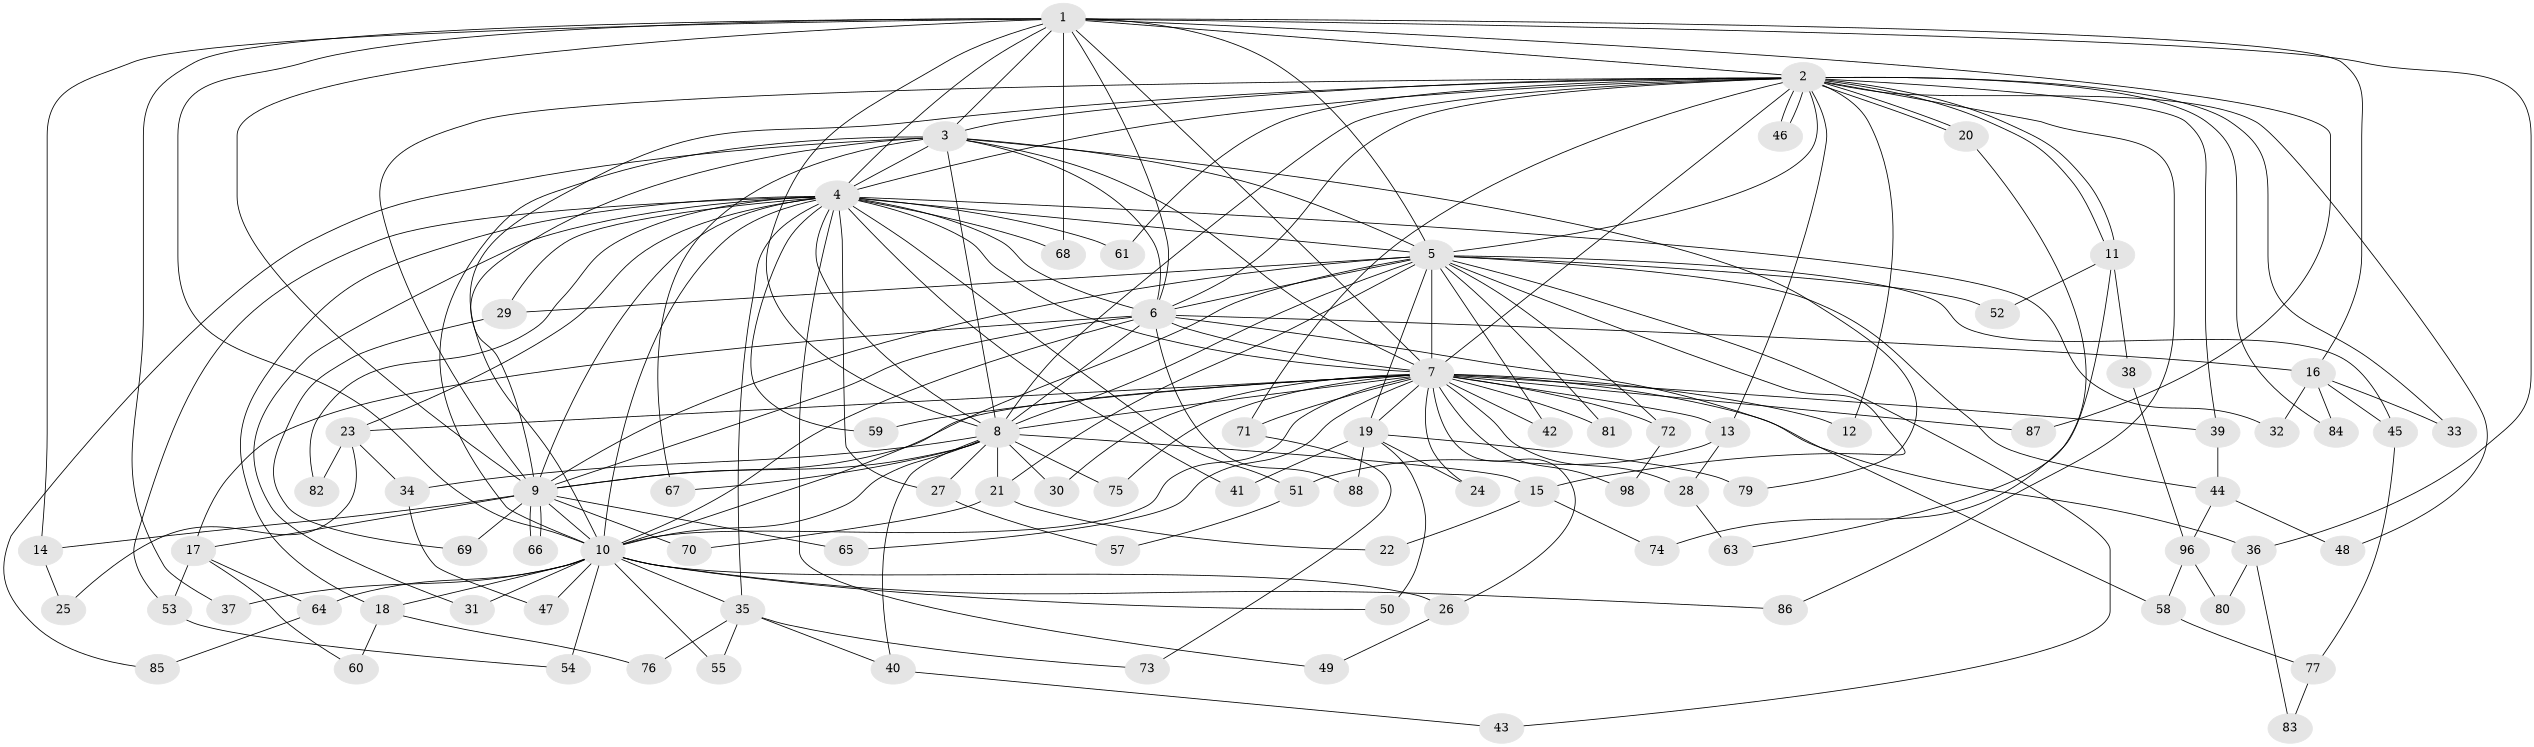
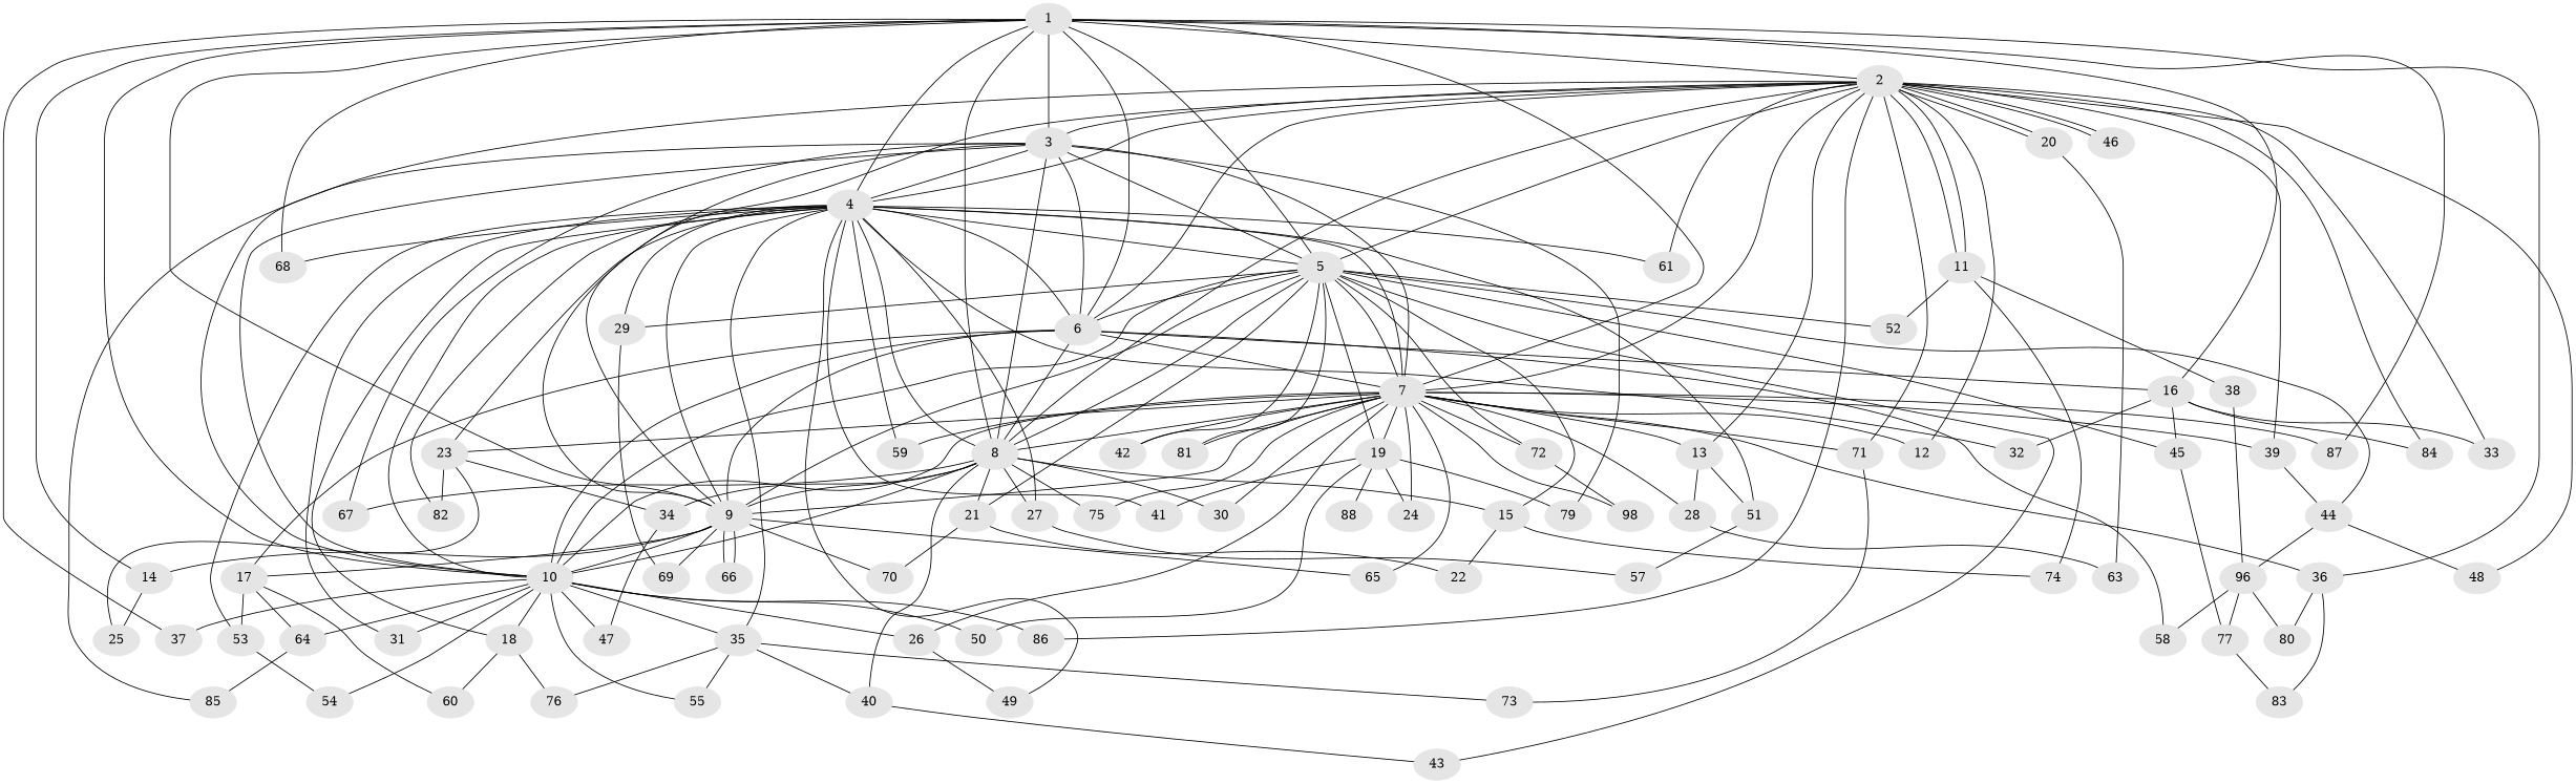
  graph {
    node [color=gray90 style=filled]
    1
    2
    3
    4
    5
    6
    7
    8
    9
    10
    14
    16
    36
    37
    68
    87
    11
    12
    13
    20
    33
    39
    46
    48
    61
    71
    84
    86
    67
    79
    85
    18
    23
    27
    29
    31
    32
    35
    41
    49
    51
    53
    59
    82
    15
    19
    21
    42
    43
    44
    45
    52
    72
    81
    17
    58
    88
    24
    26
    28
    30
    65
    75
    n64 [label=98]
    34
    40
    66
    69
    70
    47
    50
    54
    55
    64
    25
    80
    83
    38
    74
    63
    n81 [label=96]
    73
    60
    76
    57
    22
    77
    1 -- 2
    1 -- 3
    1 -- 4
    1 -- 5
    1 -- 6
    1 -- 7
    1 -- 8
    1 -- 9
    1 -- 10
    1 -- 14
    1 -- 16
    1 -- 36
    1 -- 37
    1 -- 68
    1 -- 87
    2 -- 3
    2 -- 4
    2 -- 5
    2 -- 6
    2 -- 7
    2 -- 8
    2 -- 9
    2 -- 10
    2 -- 11
    2 -- 11
    2 -- 12
    2 -- 13
    2 -- 20
    2 -- 20
    2 -- 33
    2 -- 39
    2 -- 46
    2 -- 46
    2 -- 48
    2 -- 61
    2 -- 71
    2 -- 84
    2 -- 86
    3 -- 4
    3 -- 5
    3 -- 6
    3 -- 7
    3 -- 8
    3 -- 9
    3 -- 10
    3 -- 67
    3 -- 79
    3 -- 85
    4 -- 5
    4 -- 6
    4 -- 7
    4 -- 8
    4 -- 9
    4 -- 10
    4 -- 68
    4 -- 61
    4 -- 18
    4 -- 23
    4 -- 27
    4 -- 29
    4 -- 31
    4 -- 32
    4 -- 35
    4 -- 41
    4 -- 49
    4 -- 51
    4 -- 53
    4 -- 59
    4 -- 82
    5 -- 6
    5 -- 7
    5 -- 8
    5 -- 9
    5 -- 10
    5 -- 29
    5 -- 15
    5 -- 19
    5 -- 21
    5 -- 42
    5 -- 43
    5 -- 44
    5 -- 45
    5 -- 52
    5 -- 72
    5 -- 81
    6 -- 7
    6 -- 8
    6 -- 9
    6 -- 10
    6 -- 16
    6 -- 17
    6 -- 58
-   6 -- 88
    7 -- 8
    7 -- 9
    7 -- 10
    7 -- 36
    7 -- 87
    7 -- 12
    7 -- 13
    7 -- 39
    7 -- 71
    7 -- 23
    7 -- 59
    7 -- 19
    7 -- 42
    7 -- 72
    7 -- 81
    7 -- 24
    7 -- 26
    7 -- 28
    7 -- 30
    7 -- 65
    7 -- 75
    7 -- n64
    8 -- 9
    8 -- 10
    8 -- 67
    8 -- 27
    8 -- 15
    8 -- 21
    8 -- 30
    8 -- 75
    8 -- 34
    8 -- 40
    9 -- 10
    9 -- 14
    9 -- 17
    9 -- 65
    9 -- 66
    9 -- 66
    9 -- 69
    9 -- 70
    10 -- 37
    10 -- 86
    10 -- 18
    10 -- 31
    10 -- 35
    10 -- 26
    10 -- 47
    10 -- 50
    10 -- 54
    10 -- 55
    10 -- 64
    14 -- 25
    16 -- 33
    16 -- 84
    16 -- 32
    16 -- 45
    36 -- 80
    36 -- 83
    11 -- 52
    11 -- 38
    11 -- 74
    13 -- 51
    13 -- 28
    20 -- 63
    39 -- 44
    71 -- 73
    18 -- 60
    18 -- 76
    23 -- 82
    23 -- 34
    23 -- 25
    27 -- 57
    29 -- 69
    35 -- 40
    35 -- 55
    35 -- 73
    35 -- 76
    51 -- 57
    53 -- 54
    15 -- 74
    15 -- 22
    19 -- 79
    19 -- 41
    19 -- 88
    19 -- 24
    19 -- 50
    21 -- 70
    21 -- 22
    44 -- 48
    44 -- n81
    45 -- 77
    72 -- n64
    17 -- 53
    17 -- 64
    17 -- 60
-   58 -- 77
+   n81 -- 77
    26 -- 49
    28 -- 63
    34 -- 47
    40 -- 43
    64 -- 85
    38 -- n81
    n81 -- 58
    n81 -- 80
    77 -- 83
  }
